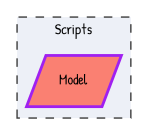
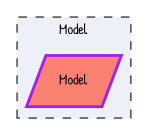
  digraph {
    compound=true
    fontname="Patrick Hand"
    n1 [color=purple fillcolor=salmon fontname="Patrick Hand" fontsize=10 label=Model shape=parallelogram style="filled,bold,"]
    subgraph cluster_1 {
      bgcolor="#edf0f7"
      fontsize=10
-     label=Scripts
+     label=Model
      pencolor=grey25
      style="filled,dashed,"
      n1
    }
  }
